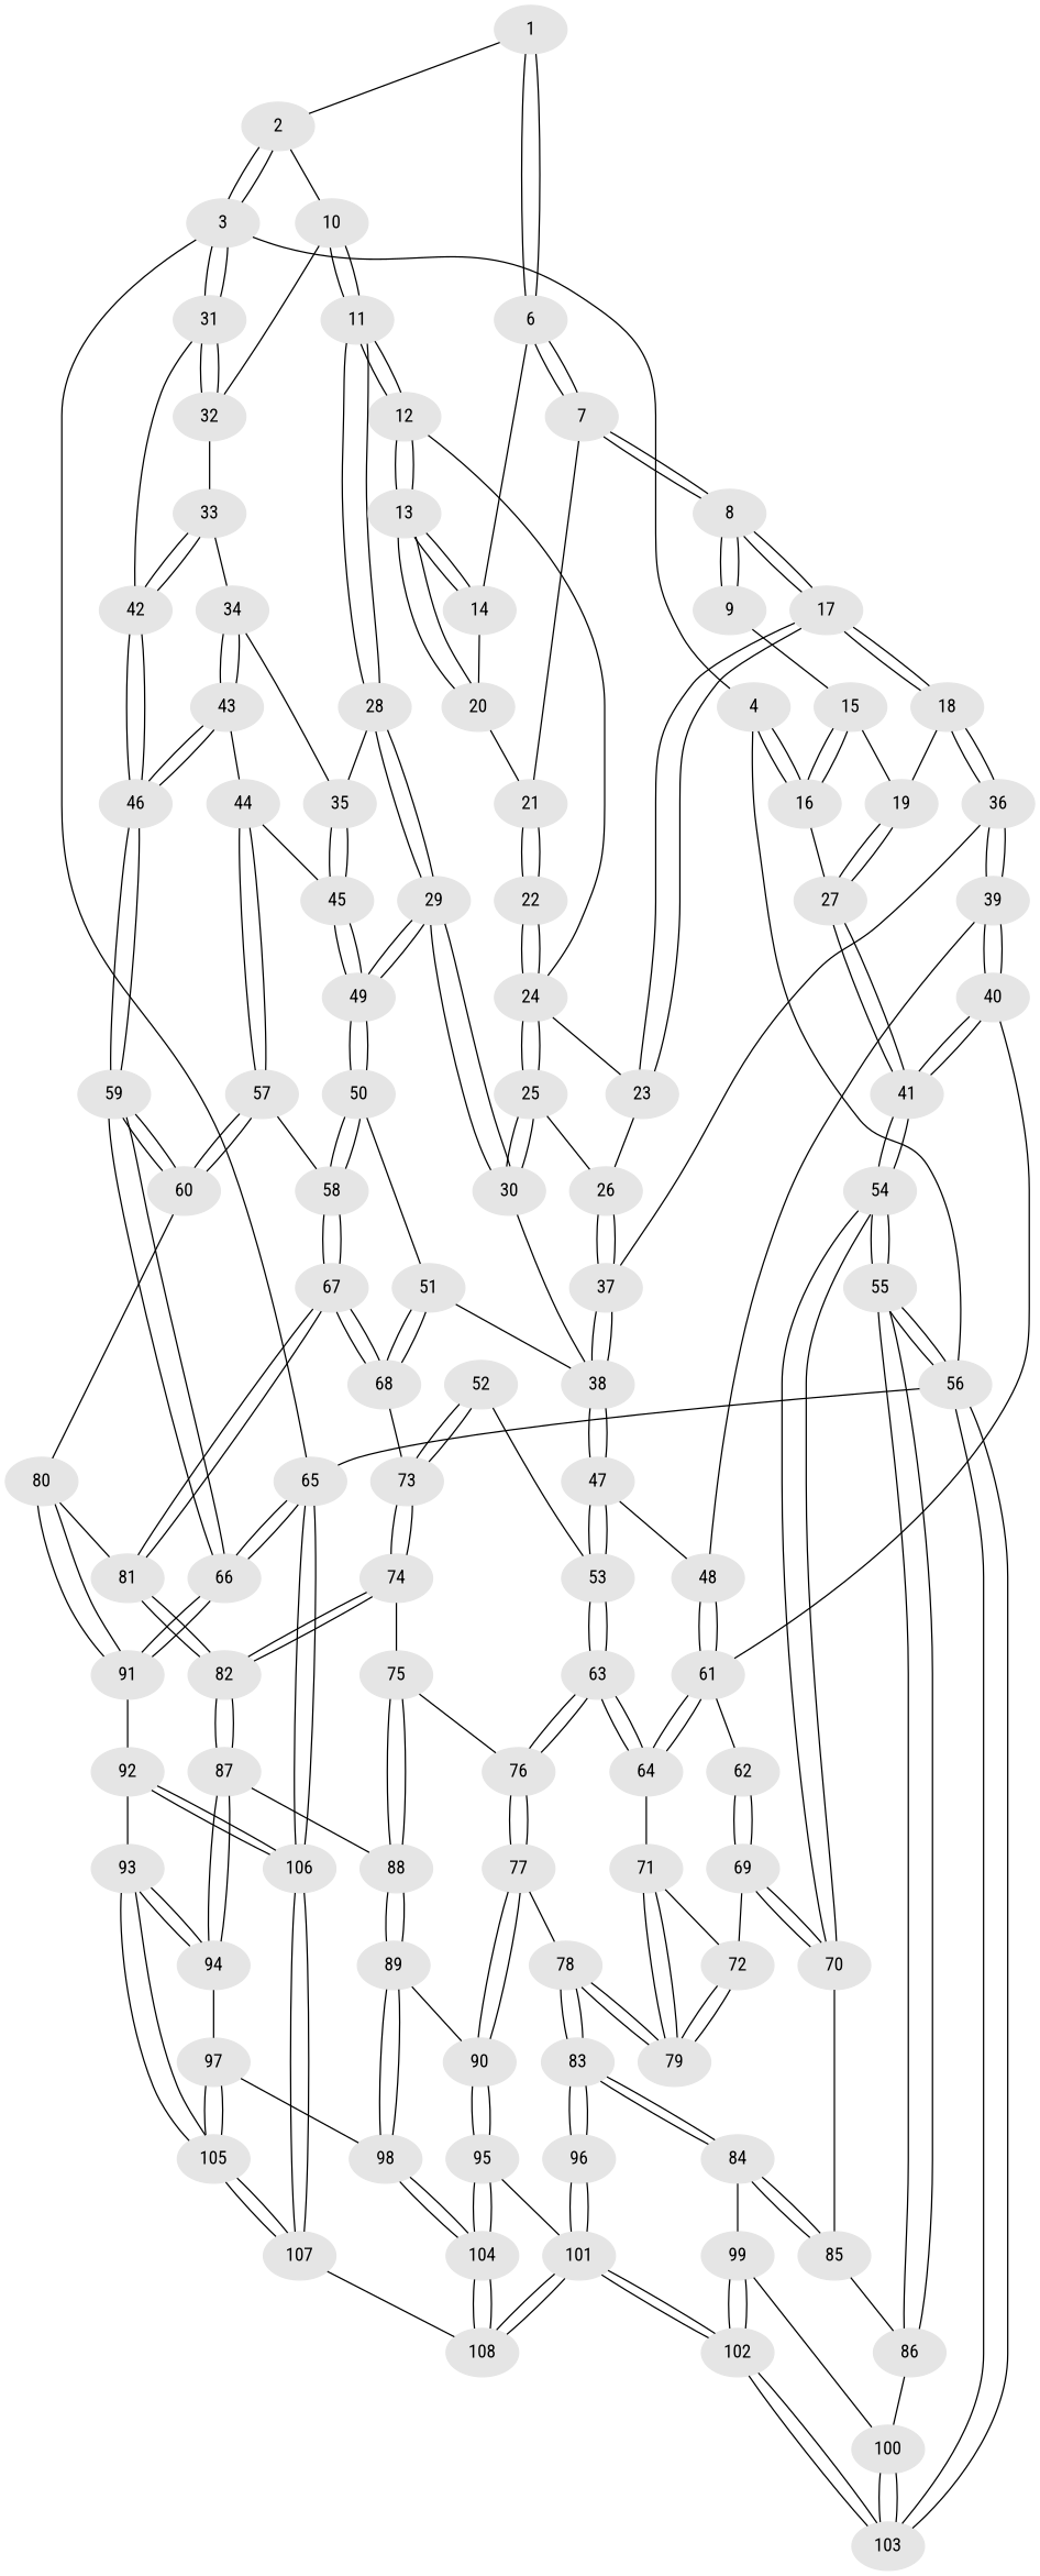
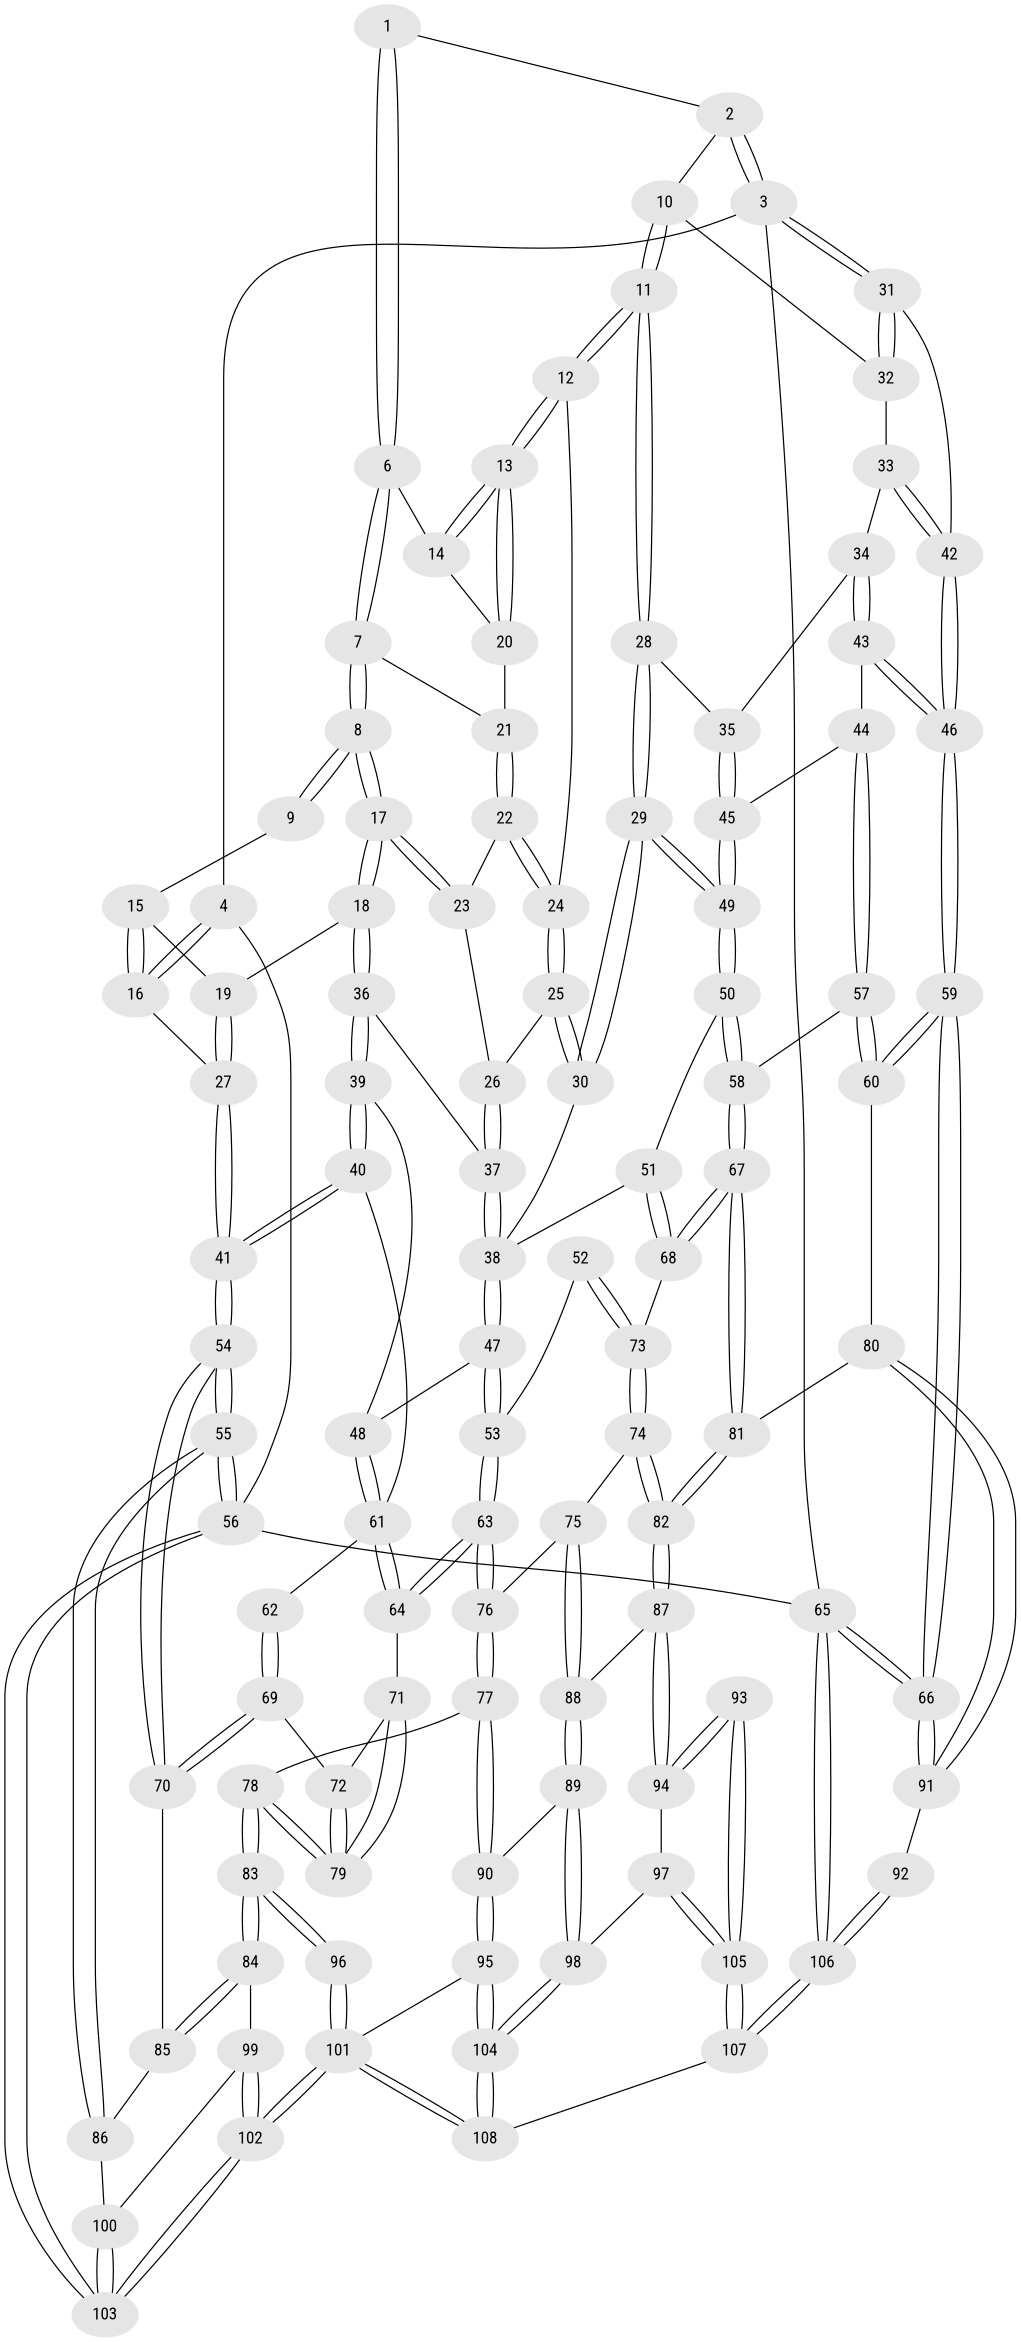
  graph {
    fontname="Roboto Condensed"
    node [color=gray90 fontname="Roboto Condensed" style=filled]
    edge [fontname="Roboto Condensed"]
    1
    2
    6
    3
    10
    7
    14
    4
    31
    65
    11
    32
    16
    56
    42
    66
    106
    27
    103
    9
    15
    8
    21
    20
    17
    22
    18
    23
    19
    12
    28
    33
    13
    24
    29
    35
    25
    41
    36
    26
    37
    39
    30
    38
    54
    49
    45
    50
    47
    46
    34
    43
    44
    40
    48
    53
    61
    62
    69
    55
    70
    59
    57
    58
    60
    63
    64
    51
    68
    67
    52
    73
    74
    76
    86
    85
    100
    80
    81
    91
    71
    72
    77
    79
    107
    92
    82
    75
    88
    87
    89
    78
    90
    83
    95
    84
    96
    94
    99
    101
    102
    97
    98
    104
    93
    105
    108
    1 -- 2
    1 -- 6
    1 -- 6
    2 -- 3
    2 -- 3
    2 -- 10
    6 -- 7
    6 -- 7
    6 -- 14
    3 -- 4
    3 -- 31
    3 -- 31
    3 -- 65
    10 -- 11
    10 -- 11
    10 -- 32
    7 -- 8
    7 -- 8
    7 -- 21
    14 -- 20
    4 -- 16
    4 -- 16
    4 -- 56
    31 -- 32
    31 -- 32
    31 -- 42
    65 -- 66
    65 -- 66
    65 -- 106
    65 -- 106
    11 -- 12
    11 -- 12
    11 -- 28
    11 -- 28
    32 -- 33
    16 -- 27
    56 -- 65
    56 -- 103
    56 -- 103
    42 -- 46
    42 -- 46
    66 -- 91
    66 -- 91
    106 -- 107
    106 -- 107
    27 -- 41
    27 -- 41
    9 -- 15
    15 -- 16
    15 -- 16
    15 -- 19
    8 -- 9
    8 -- 9
    8 -- 17
    8 -- 17
    21 -- 22
    21 -- 22
    20 -- 21
    17 -- 18
    17 -- 18
    17 -- 23
    17 -- 23
-   24 -- 23
+   22 -- 23
    22 -- 24
    22 -- 24
    18 -- 19
    18 -- 36
    18 -- 36
    23 -- 26
    19 -- 27
    19 -- 27
    12 -- 13
    12 -- 13
    12 -- 24
    28 -- 29
    28 -- 29
    28 -- 35
    33 -- 42
    33 -- 42
    33 -- 34
    13 -- 14
    13 -- 14
    13 -- 20
    13 -- 20
    24 -- 25
    24 -- 25
    29 -- 30
    29 -- 30
    29 -- 49
    29 -- 49
    35 -- 45
    35 -- 45
    25 -- 26
    25 -- 30
    25 -- 30
    41 -- 54
    41 -- 54
    36 -- 37
    36 -- 39
    36 -- 39
    26 -- 37
    26 -- 37
    37 -- 38
    37 -- 38
    39 -- 40
    39 -- 40
    39 -- 48
    30 -- 38
    38 -- 47
    38 -- 47
    54 -- 55
    54 -- 55
    54 -- 70
    54 -- 70
    49 -- 50
    49 -- 50
    45 -- 49
    45 -- 49
    50 -- 58
    50 -- 58
    50 -- 51
    47 -- 48
    47 -- 53
    47 -- 53
    46 -- 59
    46 -- 59
    34 -- 35
    34 -- 43
    34 -- 43
    43 -- 46
    43 -- 46
    43 -- 44
    44 -- 45
    44 -- 57
    44 -- 57
    40 -- 41
    40 -- 41
    40 -- 61
    48 -- 61
    48 -- 61
    53 -- 63
    53 -- 63
    61 -- 62
    61 -- 64
    61 -- 64
    62 -- 69
    62 -- 69
    69 -- 70
    69 -- 70
    69 -- 72
    55 -- 56
    55 -- 56
    55 -- 86
    55 -- 86
    70 -- 85
    59 -- 66
    59 -- 66
    59 -- 60
    59 -- 60
    57 -- 58
    57 -- 60
    57 -- 60
    58 -- 67
    58 -- 67
    60 -- 80
    63 -- 64
    63 -- 64
    63 -- 76
    63 -- 76
    64 -- 71
    51 -- 38
    51 -- 68
    51 -- 68
    68 -- 73
    67 -- 68
    67 -- 68
    67 -- 81
    67 -- 81
    52 -- 53
    52 -- 73
    52 -- 73
    73 -- 74
    73 -- 74
    74 -- 82
    74 -- 82
    74 -- 75
    76 -- 77
    76 -- 77
    86 -- 100
    85 -- 86
    100 -- 103
    100 -- 103
    80 -- 81
    80 -- 91
    80 -- 91
    81 -- 82
    81 -- 82
    91 -- 92
    71 -- 72
    71 -- 79
    71 -- 79
    72 -- 79
    72 -- 79
    77 -- 78
    77 -- 90
    77 -- 90
    107 -- 108
    92 -- 106
    92 -- 106
-   92 -- 93
    82 -- 87
    82 -- 87
    75 -- 76
    75 -- 88
    75 -- 88
    88 -- 89
    88 -- 89
    87 -- 88
    87 -- 94
    87 -- 94
    89 -- 90
    89 -- 98
    89 -- 98
    78 -- 79
    78 -- 79
    78 -- 83
    78 -- 83
    90 -- 95
    90 -- 95
    83 -- 84
    83 -- 84
    83 -- 96
    83 -- 96
    95 -- 101
    95 -- 104
    95 -- 104
    84 -- 85
    84 -- 85
    84 -- 99
    96 -- 101
    96 -- 101
    94 -- 97
    99 -- 100
    99 -- 102
    99 -- 102
    101 -- 102
    101 -- 102
    101 -- 108
    101 -- 108
    102 -- 103
    102 -- 103
    97 -- 98
    97 -- 105
    97 -- 105
    98 -- 104
    98 -- 104
    104 -- 108
    104 -- 108
    93 -- 94
    93 -- 94
    93 -- 105
    93 -- 105
    105 -- 107
    105 -- 107
  }
